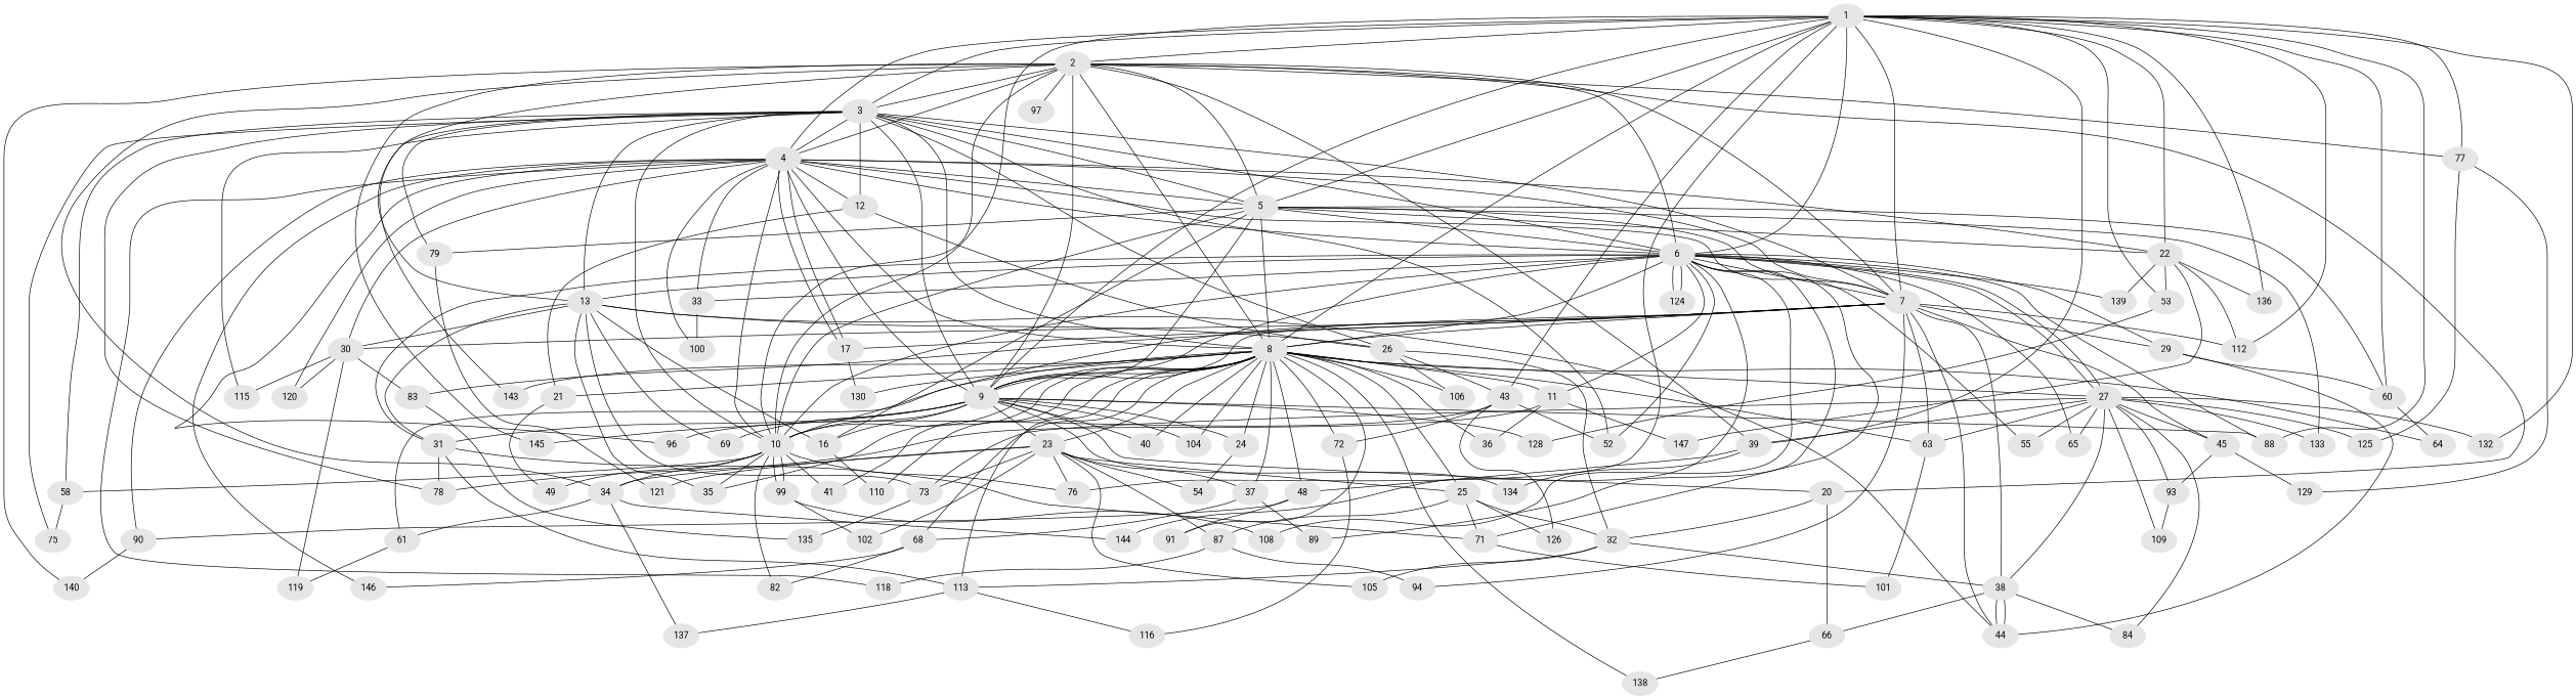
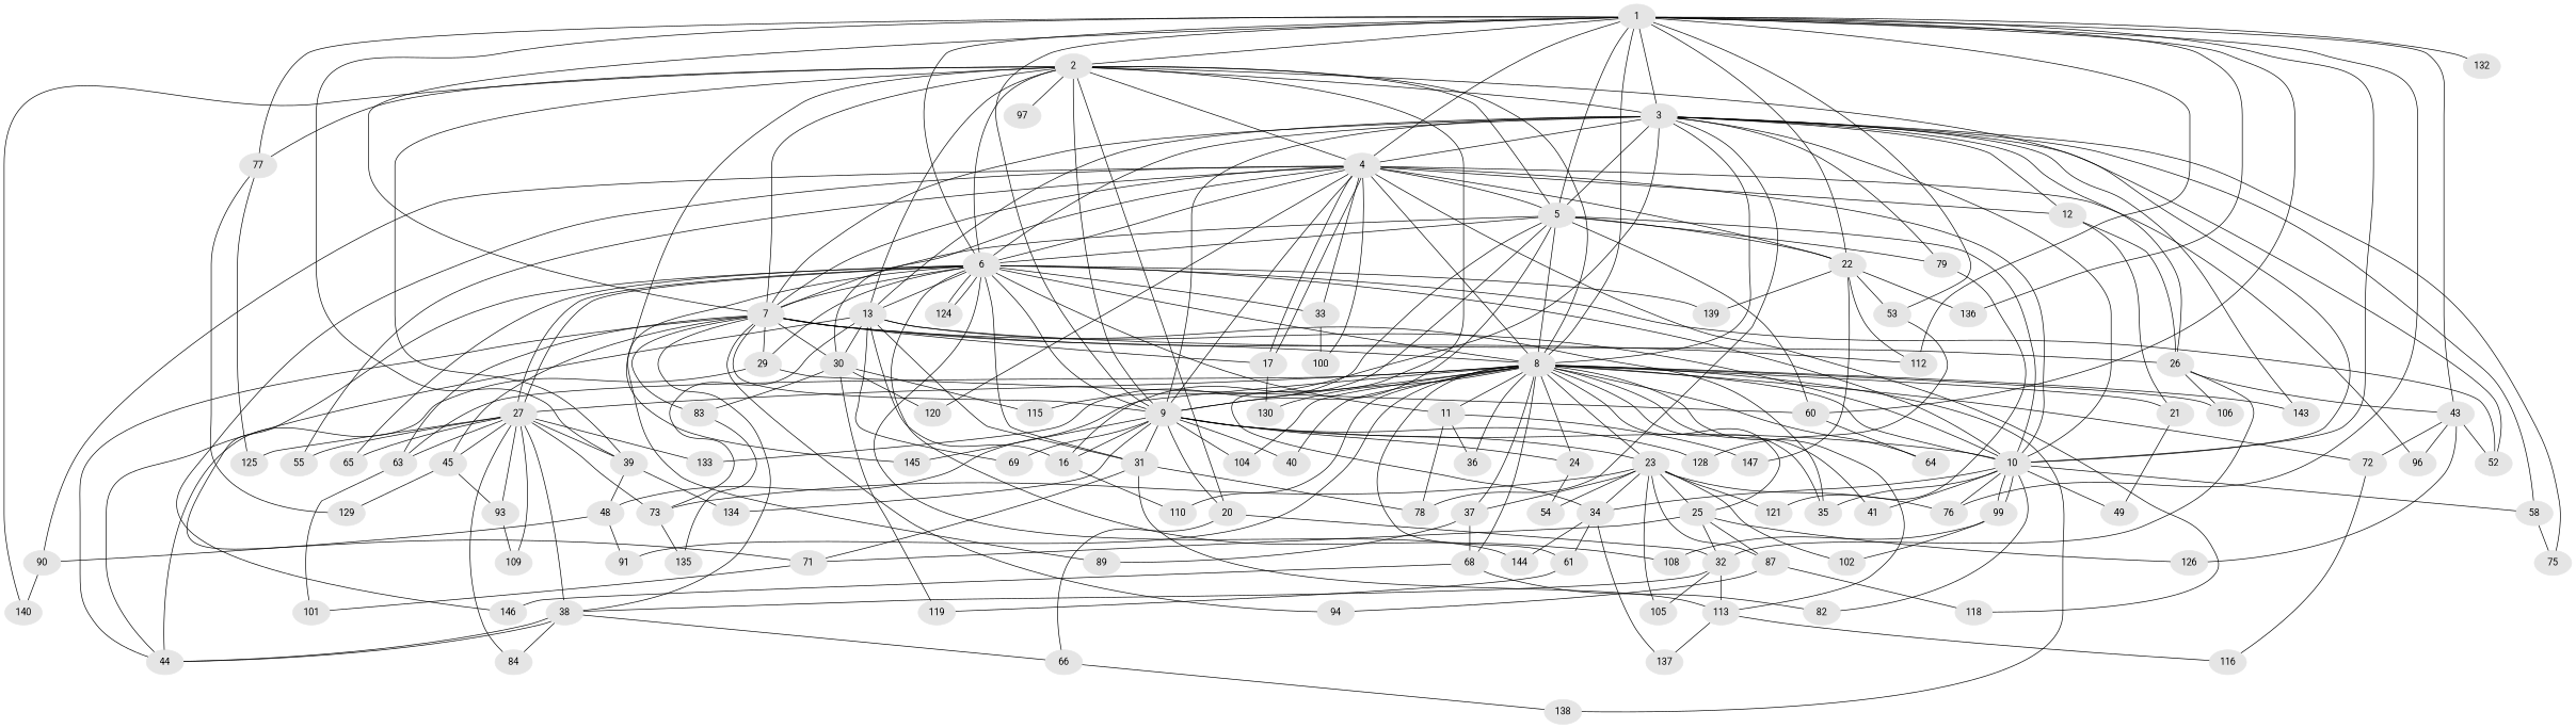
  graph {
    fontname=Roboto
    node [color=gray90 fontname=Roboto style=filled]
    edge [fontname=Roboto]
    1 [super="+142"]
    2 [super="+28"]
    3 [super="+14"]
    4 [super="+56"]
    5 [super="+107"]
    6 [super="+62"]
    7 [super="+15"]
    8 [super="+19"]
    9 [super="+141"]
    10 [super="+18"]
    22 [super="+50"]
    39 [super="+57"]
    43 [super="+92"]
    53
    60 [super="+117"]
    76
    77
-   88 [super="+98"]
    112 [super="+123"]
    132
    136
    13 [super="+51"]
    20
    34 [super="+59"]
    97
    140
    145
    12
    26 [super="+42"]
    52
    58
    75
    78 [super="+95"]
    79
    115
    143
    17 [super="+131"]
    30 [super="+70"]
    33
    55
    90
    96
    100
    118
    120
    146
    16 [super="+67"]
    133
    11
    27 [super="+47"]
    29 [super="+46"]
    31 [super="+80"]
    65
    71 [super="+127"]
    89
    108
    124
    139
    144
    38 [super="+103"]
    44 [super="+74"]
    45
    63 [super="+81"]
    83
    94
    21
    23 [super="+85"]
    24
    25 [super="+111"]
    35
    36
    37
    40
    41
    48 [super="+86"]
    61
    64
    68
    72
    91
    104
    106
    110
    113 [super="+114"]
    130
    138
    69
    128
    134
    49
    82
    99
    147
    126
    125
    129
    73 [super="+122"]
    32
    66
    137
    121
    119
    84
    93
    109
    101
    135
    54
    87
    102
    105
    116
    1 -- 2 [weight=2]
    1 -- 3
    1 -- 4
    1 -- 5
    1 -- 6
    1 -- 7
    1 -- 8
    1 -- 9
    1 -- 10
    1 -- 22
    1 -- 39
    1 -- 43
    1 -- 53
    1 -- 60
    1 -- 76
    1 -- 77
-   1 -- 88
    1 -- 112
    1 -- 132
    1 -- 136
    2 -- 3 [weight=2]
    2 -- 4
    2 -- 5
    2 -- 6
    2 -- 7
    2 -- 8
    2 -- 9 [weight=2]
    2 -- 10
    2 -- 39
    2 -- 77
    2 -- 13
    2 -- 20
    2 -- 34
    2 -- 97
    2 -- 140
    2 -- 145
    3 -- 4 [weight=2]
    3 -- 5
    3 -- 6
    3 -- 7
    3 -- 8
    3 -- 9
    3 -- 10
    3 -- 13
    3 -- 12
    3 -- 26
    3 -- 52
    3 -- 58
    3 -- 75
    3 -- 78
    3 -- 79
    3 -- 115
    3 -- 143
    4 -- 5
    4 -- 6
    4 -- 7
    4 -- 8 [weight=2]
    4 -- 9
    4 -- 10
    4 -- 22
    4 -- 12
    4 -- 17
    4 -- 17
    4 -- 30
    4 -- 33
    4 -- 55
    4 -- 90
    4 -- 96
    4 -- 100
    4 -- 118
    4 -- 120
    4 -- 146
    5 -- 6
    5 -- 7 [weight=2]
    5 -- 8
    5 -- 9
    5 -- 10 [weight=2]
    5 -- 22
    5 -- 60
    5 -- 79
    5 -- 16
    5 -- 133
    6 -- 7
    6 -- 8
    6 -- 9
    6 -- 10 [weight=2]
-   6 -- 88
    6 -- 13
    6 -- 52
    6 -- 33
    6 -- 11
    6 -- 27
    6 -- 27
    6 -- 29
    6 -- 31
    6 -- 65
    6 -- 71
    6 -- 89
    6 -- 108
    6 -- 124
    6 -- 124
    6 -- 139
    6 -- 144
    7 -- 8
    7 -- 9
    7 -- 10
    7 -- 112
    7 -- 17
    7 -- 30
    7 -- 29
    7 -- 38
    7 -- 44
    7 -- 45
    7 -- 63
    7 -- 83
    7 -- 94
    8 -- 9
    8 -- 10
    8 -- 143
    8 -- 11
    8 -- 27
    8 -- 63
    8 -- 21
    8 -- 23
    8 -- 24
    8 -- 25
    8 -- 35
    8 -- 36
    8 -- 37
    8 -- 40
    8 -- 41
    8 -- 48
    8 -- 61
    8 -- 64
    8 -- 68
    8 -- 72
    8 -- 91
    8 -- 104
    8 -- 106
    8 -- 110
    8 -- 113
    8 -- 130
    8 -- 138
    9 -- 10 [weight=2]
-   9 -- 88
    9 -- 20
    9 -- 145
    9 -- 16
    9 -- 31
    9 -- 23
    9 -- 24
    9 -- 40
    9 -- 104
    9 -- 69
    9 -- 128
    9 -- 134
    10 -- 76
    10 -- 34
    10 -- 58
    10 -- 35
    10 -- 41
    10 -- 49
    10 -- 82
    10 -- 99
    10 -- 99
    22 -- 53
    22 -- 112
    22 -- 136
    22 -- 139
    22 -- 147
    39 -- 48 [weight=2]
    39 -- 134
    43 -- 52
    43 -- 96
    43 -- 72
    43 -- 126
    53 -- 128
    60 -- 64
    77 -- 125
    77 -- 129
    13 -- 26
    13 -- 30
    13 -- 16
    13 -- 31
    13 -- 44
    13 -- 35
    13 -- 69
    13 -- 73
    20 -- 32
    20 -- 66
    34 -- 144
    34 -- 61
    34 -- 137
    12 -- 26
    12 -- 21
    26 -- 43
    26 -- 106
    26 -- 32
    58 -- 75
    79 -- 121
    17 -- 130
    30 -- 115
    30 -- 120
    30 -- 83
    30 -- 119
    33 -- 100
    90 -- 140
    16 -- 110
    11 -- 78
    11 -- 36
    11 -- 147
    27 -- 39
-   27 -- 132
    27 -- 55
    27 -- 133
    27 -- 65
    27 -- 38
    27 -- 45
    27 -- 63
    27 -- 125
    27 -- 73
    27 -- 84
    27 -- 93
    27 -- 109
    29 -- 60
    29 -- 44
    31 -- 78
    31 -- 71
    31 -- 113
    71 -- 101
    38 -- 44
    38 -- 44
    38 -- 66
    38 -- 84
    45 -- 129
    45 -- 93
    63 -- 101
    83 -- 135
    21 -- 49
    23 -- 76
    23 -- 34
    23 -- 25
    23 -- 37
    23 -- 73
    23 -- 121
    23 -- 54
    23 -- 87
    23 -- 102
    23 -- 105
    24 -- 54
    25 -- 71
    25 -- 126
    25 -- 32
    25 -- 87
    37 -- 89
    37 -- 68
    48 -- 90
    48 -- 91
    61 -- 119
    68 -- 146
    68 -- 82
    72 -- 116
    113 -- 137
    113 -- 116
    99 -- 108
    99 -- 102
    73 -- 135
    32 -- 38
    32 -- 113
    32 -- 105
    66 -- 138
    93 -- 109
    87 -- 118
    87 -- 94
  }
